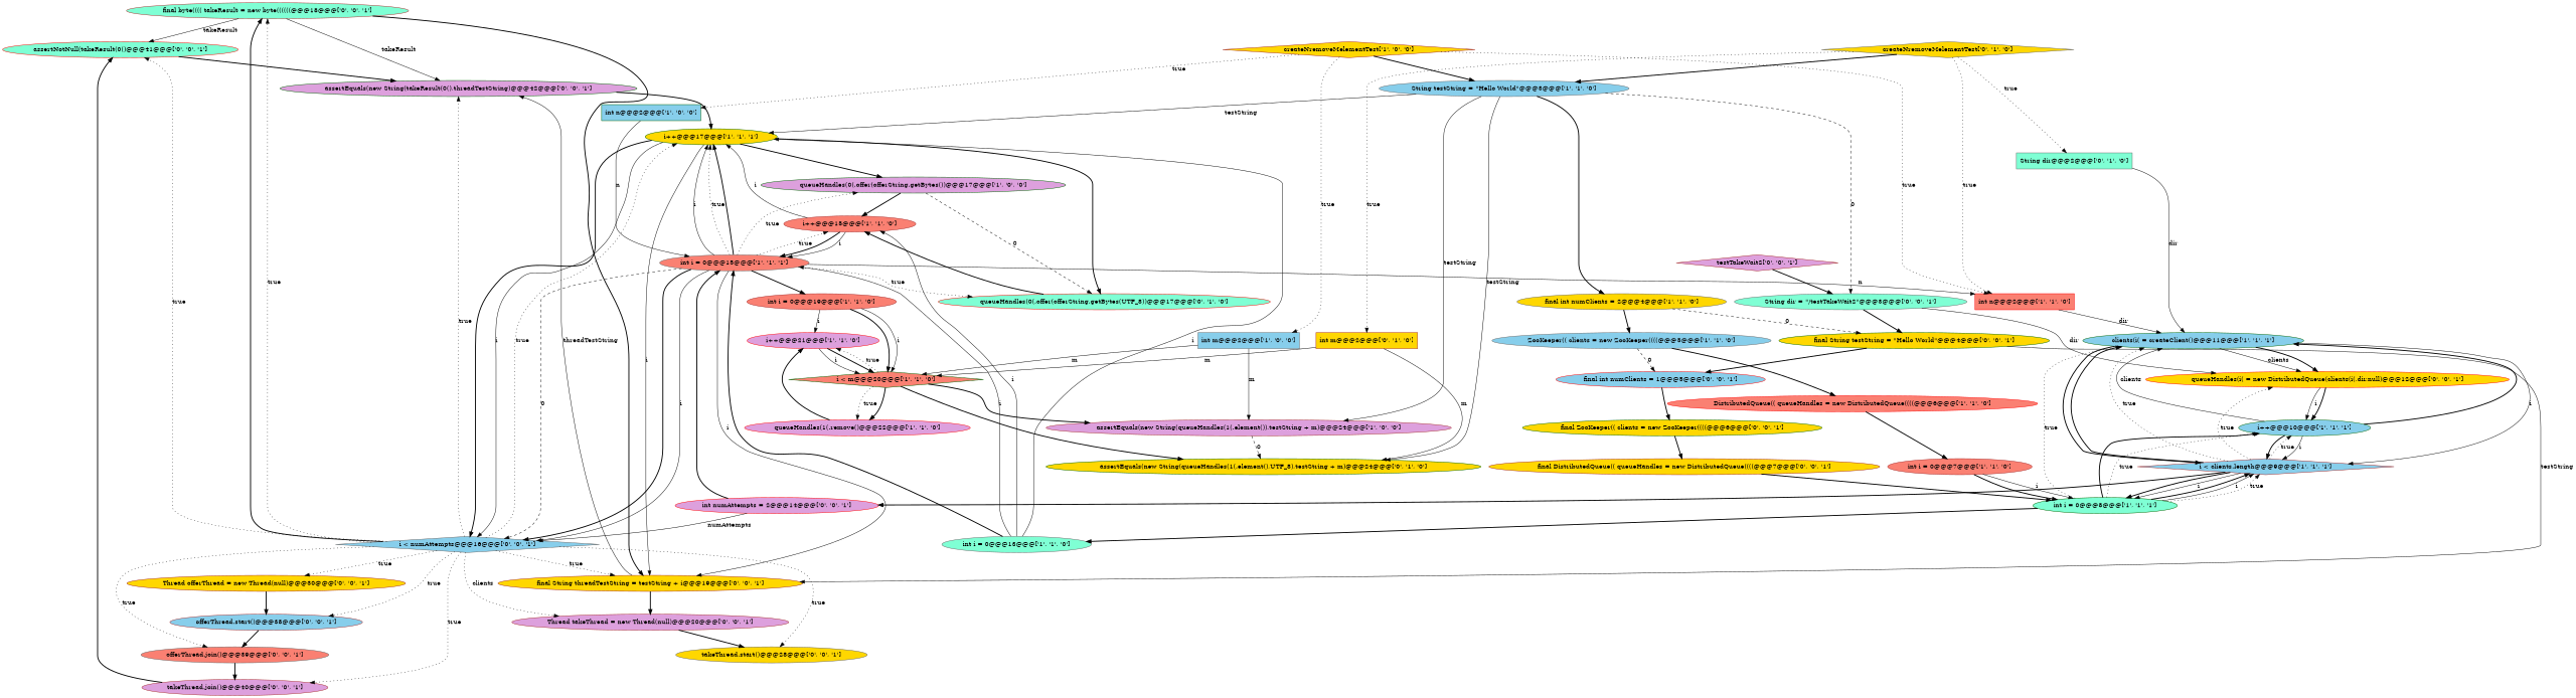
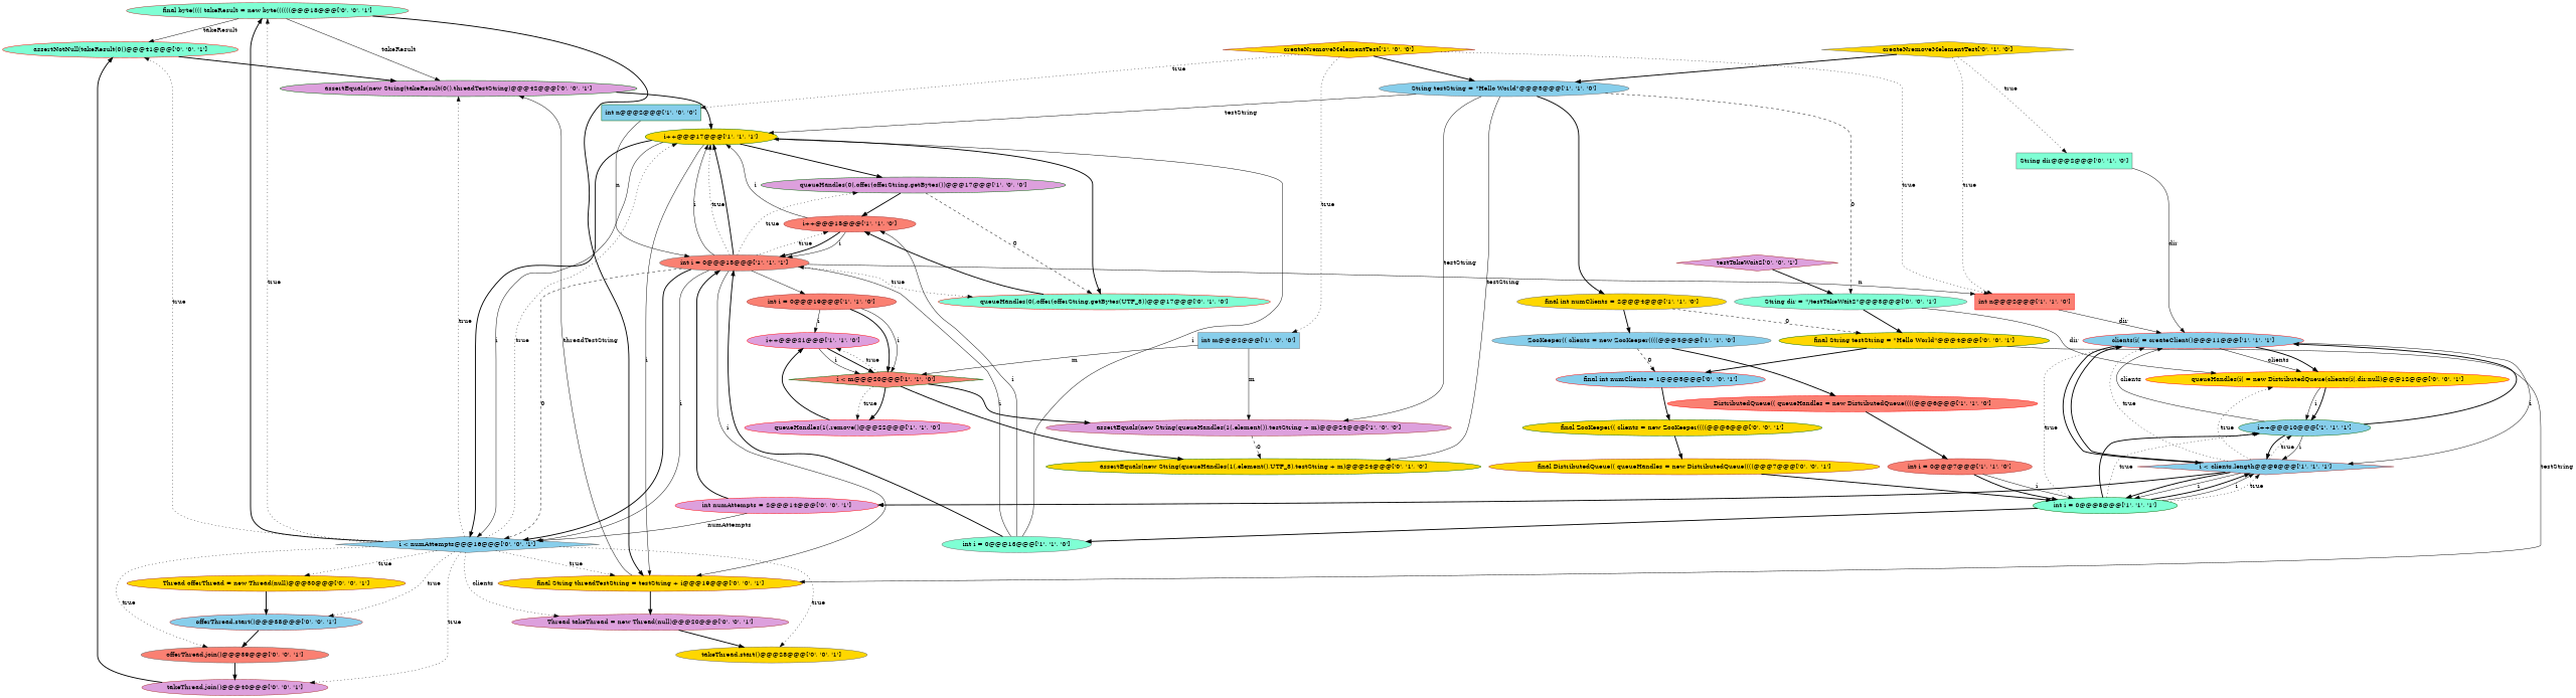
  digraph {
    node [color=brown fillcolor=gold shape=ellipse style=filled]
    edge [style=bold]
    n1 [fillcolor=aquamarine label="final byte(((( takeResult = new byte((((((@@@18@@@['0', '0', '1']"]
    n2 [color=red fillcolor=aquamarine label="assertNotNull(takeResult(0()@@@41@@@['0', '0', '1']"]
    n3 [label="final String threadTestString = testString + i@@@19@@@['0', '0', '1']"]
    n4 [color=darkgreen fillcolor=plum label="assertEquals(new String(takeResult(0(),threadTestString)@@@42@@@['0', '0', '1']"]
    n5 [fillcolor=plum label="Thread takeThread = new Thread(null)@@@20@@@['0', '0', '1']"]
    n6 [color=darkgreen label="i++@@@17@@@['1', '1', '1']"]
    n7 [color=gray40 label="final int numClients = 2@@@4@@@['1', '1', '0']"]
    n8 [color=gray40 fillcolor=skyblue label="ZooKeeper(( clients = new ZooKeeper((((@@@5@@@['1', '1', '0']"]
    n9 [color=darkgreen label="final String testString = \"Hello World\"@@@4@@@['0', '0', '1']"]
    n10 [color=red fillcolor=salmon label="DistributedQueue(( queueHandles = new DistributedQueue((((@@@6@@@['1', '1', '0']"]
    n11 [color=red fillcolor=skyblue label="final int numClients = 1@@@5@@@['0', '0', '1']"]
    n12 [color=red fillcolor=plum label="queueHandles(1(.remove()@@@22@@@['1', '1', '0']"]
    n13 [color=red fillcolor=plum label="i++@@@21@@@['1', '1', '0']"]
    n14 [color=darkgreen fillcolor=salmon label="i < m@@@20@@@['1', '1', '0']" shape=diamond]
    n15 [fillcolor=skyblue label="offerThread.start()@@@38@@@['0', '0', '1']"]
    n16 [color=gray40 fillcolor=salmon label="offerThread.join()@@@39@@@['0', '0', '1']"]
    n17 [fillcolor=plum label="takeThread.join()@@@40@@@['0', '0', '1']"]
    n18 [color=red fillcolor=salmon label="int n@@@2@@@['1', '1', '0']" shape=box]
-   n19 [color=darkgreen fillcolor=skyblue label="clients(i( = createClient()@@@11@@@['1', '1', '1']"]
+   n19 [color=red fillcolor=skyblue label="clients(i( = createClient()@@@11@@@['1', '1', '1']"]
    n20 [color=red label="queueHandles(i( = new DistributedQueue(clients(i(,dir,null)@@@12@@@['0', '0', '1']"]
    n21 [fillcolor=skyblue label="i < clients.length@@@9@@@['1', '1', '1']" shape=diamond]
    n22 [color=gray40 fillcolor=salmon label="int i = 0@@@15@@@['1', '1', '1']"]
    n23 [fillcolor=salmon label="i++@@@15@@@['1', '1', '0']"]
    n24 [color=gray40 fillcolor=skyblue label="i < numAttempts@@@16@@@['0', '0', '1']" shape=diamond]
    n25 [color=darkgreen fillcolor=plum label="queueHandles(0(.offer(offerString.getBytes())@@@17@@@['1', '0', '0']"]
    n26 [fillcolor=salmon label="int i = 0@@@19@@@['1', '1', '0']"]
    n27 [color=red fillcolor=aquamarine label="queueHandles(0(.offer(offerString.getBytes(UTF_8))@@@17@@@['0', '1', '0']"]
    n28 [color=gray40 fillcolor=skyblue label="int m@@@2@@@['1', '0', '0']" shape=box]
    n29 [fillcolor=plum label="assertEquals(new String(queueHandles(1(.element()),testString + m)@@@24@@@['1', '0', '0']"]
    n30 [color=darkgreen label="assertEquals(new String(queueHandles(1(.element(),UTF_8),testString + m)@@@24@@@['0', '1', '0']"]
    n31 [color=darkgreen fillcolor=skyblue label="i++@@@10@@@['1', '1', '1']"]
    n32 [fillcolor=salmon label="int i = 0@@@7@@@['1', '1', '0']"]
    n33 [color=darkgreen label="final ZooKeeper(( clients = new ZooKeeper((((@@@6@@@['0', '0', '1']"]
    n34 [color=red fillcolor=plum label="int numAttempts = 2@@@14@@@['0', '0', '1']"]
    n35 [color=darkgreen fillcolor=aquamarine label="int i = 0@@@8@@@['1', '1', '1']"]
    n36 [color=gray40 fillcolor=aquamarine label="int i = 0@@@13@@@['1', '1', '0']"]
    n37 [label="Thread offerThread = new Thread(null)@@@30@@@['0', '0', '1']"]
    n38 [color=gray40 label="createNremoveMelementTest['0', '1', '0']" shape=diamond]
    n39 [color=gray40 fillcolor=skyblue label="String testString = \"Hello World\"@@@3@@@['1', '1', '0']"]
-   n40 [label="int m@@@2@@@['0', '1', '0']" shape=box]
    n41 [color=gray40 fillcolor=aquamarine label="String dir@@@2@@@['0', '1', '0']" shape=box]
    n42 [color=gray40 fillcolor=aquamarine label="String dir = \"/testTakeWait2\"@@@3@@@['0', '0', '1']"]
    n43 [color=gray40 label="takeThread.start()@@@28@@@['0', '0', '1']"]
    n44 [label="createNremoveMelementTest['1', '0', '0']" shape=diamond]
    n45 [color=darkgreen fillcolor=skyblue label="int n@@@2@@@['1', '0', '0']" shape=box]
    n46 [label="final DistributedQueue(( queueHandles = new DistributedQueue((((@@@7@@@['0', '0', '1']"]
    n47 [fillcolor=plum label="testTakeWait2['0', '0', '1']" shape=diamond]
    n1 -> n2 [label=takeResult style=solid]
    n1 -> n3
    n1 -> n4 [label=takeResult style=solid]
    n2 -> n4
    n3 -> n4 [label=threadTestString style=solid]
    n3 -> n5
    n4 -> n6
    n5 -> n43
    n6 -> n3 [label=i style=solid]
    n6 -> n24
    n6 -> n24 [label=i style=solid]
    n6 -> n25
    n6 -> n27
    n7 -> n8
    n7 -> n9 [label=0 style=dashed]
    n8 -> n10
    n8 -> n11 [label=0 style=dashed]
    n9 -> n3 [label=testString style=solid]
    n9 -> n11
    n10 -> n32
    n11 -> n33
    n12 -> n13
    n13 -> n14 [label=i style=solid]
    n13 -> n14
    n14 -> n12 [label=true style=dotted]
    n14 -> n12
    n14 -> n13 [label=true style=dotted]
    n14 -> n29
    n14 -> n30
    n15 -> n16
    n16 -> n17
    n17 -> n2
    n18 -> n19 [label=dir style=solid]
    n19 -> n20 [label=clients style=solid]
    n19 -> n20
    n19 -> n21 [label=i style=solid]
    n19 -> n21
    n20 -> n31 [label=i style=solid]
    n20 -> n31
    n21 -> n19 [label=true style=dotted]
    n21 -> n19
    n21 -> n20 [label=true style=dotted]
    n21 -> n31 [label=true style=dotted]
    n21 -> n34
    n21 -> n35
    n21 -> n35 [label=i style=solid]
    n22 -> n3 [label=i style=solid]
    n22 -> n6 [label=i style=solid]
    n22 -> n6 [label=true style=dotted]
    n22 -> n6
    n22 -> n18 [label=n style=solid]
    n22 -> n23 [label=true style=dotted]
    n22 -> n24 [label=0 style=dashed]
    n22 -> n24
    n22 -> n24 [label=i style=solid]
    n22 -> n25 [label=true style=dotted]
-   n22 -> n26
+   n22 -> n26 [style=solid]
    n22 -> n27 [label=true style=dotted]
    n23 -> n6 [label=i style=solid]
    n23 -> n22 [label=i style=solid]
    n23 -> n22
    n24 -> n1
    n24 -> n1 [label=true style=dotted]
    n24 -> n2 [label=true style=dotted]
    n24 -> n3 [label=true style=dotted]
    n24 -> n4 [label=true style=dotted]
    n24 -> n5 [label=clients style=dotted]
    n24 -> n6 [label=true style=dotted]
    n24 -> n15 [label=true style=dotted]
    n24 -> n16 [label=true style=dotted]
    n24 -> n17 [label=true style=dotted]
    n24 -> n37 [label=true style=dotted]
    n24 -> n43 [label=true style=dotted]
    n25 -> n23
    n25 -> n27 [label=0 style=dashed]
    n26 -> n13 [label=i style=solid]
    n26 -> n14
    n26 -> n14 [label=i style=solid]
    n27 -> n23
    n28 -> n14 [label=m style=solid]
    n28 -> n29 [label=m style=solid]
    n29 -> n30 [label=0 style=dashed]
    n31 -> n19
    n31 -> n19 [label=clients style=solid]
    n31 -> n21
    n31 -> n21 [label=i style=solid]
    n32 -> n35
    n32 -> n35 [label=i style=solid]
    n33 -> n46
    n34 -> n22
    n34 -> n24 [label=numAttempts style=solid]
    n35 -> n19 [label=true style=dotted]
    n35 -> n21
    n35 -> n21 [label=i style=solid]
    n35 -> n21 [label=true style=dotted]
    n35 -> n31
    n35 -> n31 [label=true style=dotted]
    n35 -> n36
    n36 -> n6 [label=i style=solid]
    n36 -> n22
    n36 -> n22 [label=i style=solid]
    n36 -> n23 [label=i style=solid]
    n37 -> n15
    n38 -> n18 [label=true style=dotted]
    n38 -> n39
-   n38 -> n40 [label=true style=dotted]
    n38 -> n41 [label=true style=dotted]
    n39 -> n6 [label=testString style=solid]
    n39 -> n7
    n39 -> n29 [label=testString style=solid]
    n39 -> n30 [label=testString style=solid]
    n39 -> n42 [label=0 style=dashed]
-   n40 -> n14 [label=m style=solid]
-   n40 -> n30 [label=m style=solid]
    n41 -> n19 [label=dir style=solid]
    n42 -> n9
    n42 -> n20 [label=dir style=solid]
    n44 -> n18 [label=true style=dotted]
    n44 -> n28 [label=true style=dotted]
    n44 -> n39
    n44 -> n45 [label=true style=dotted]
    n45 -> n22 [label=n style=solid]
    n46 -> n35
    n47 -> n42
  }
